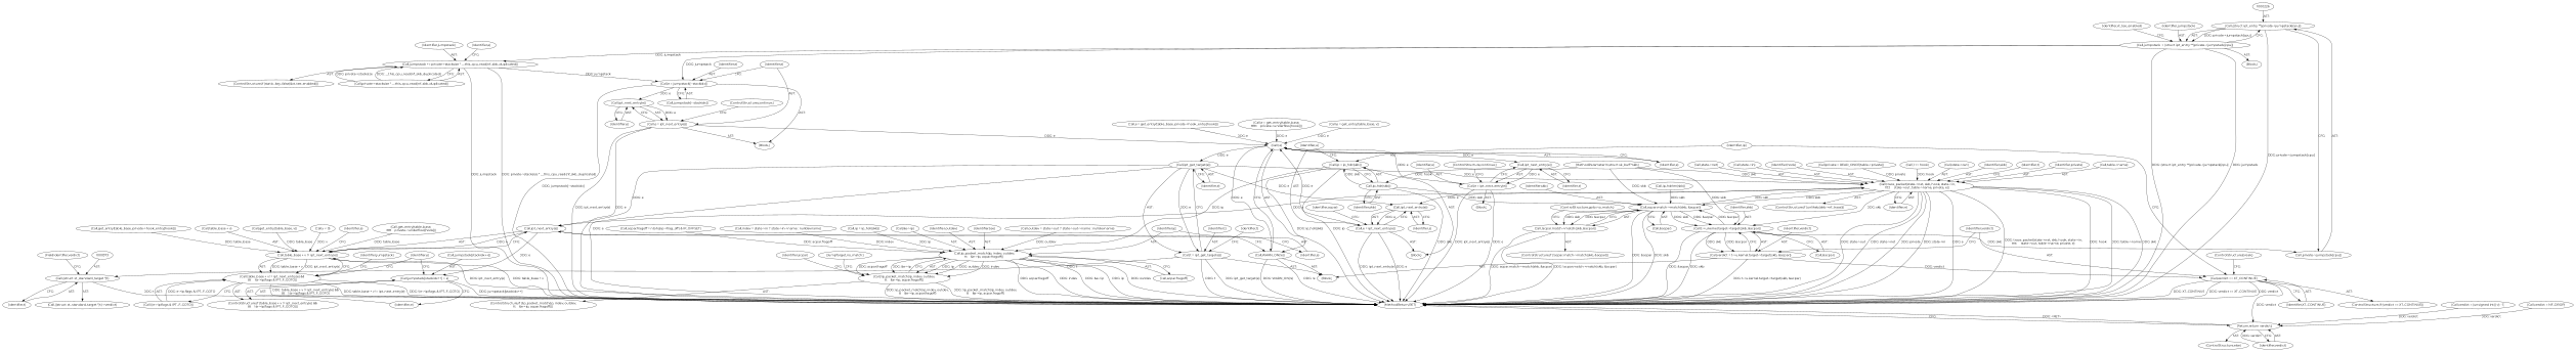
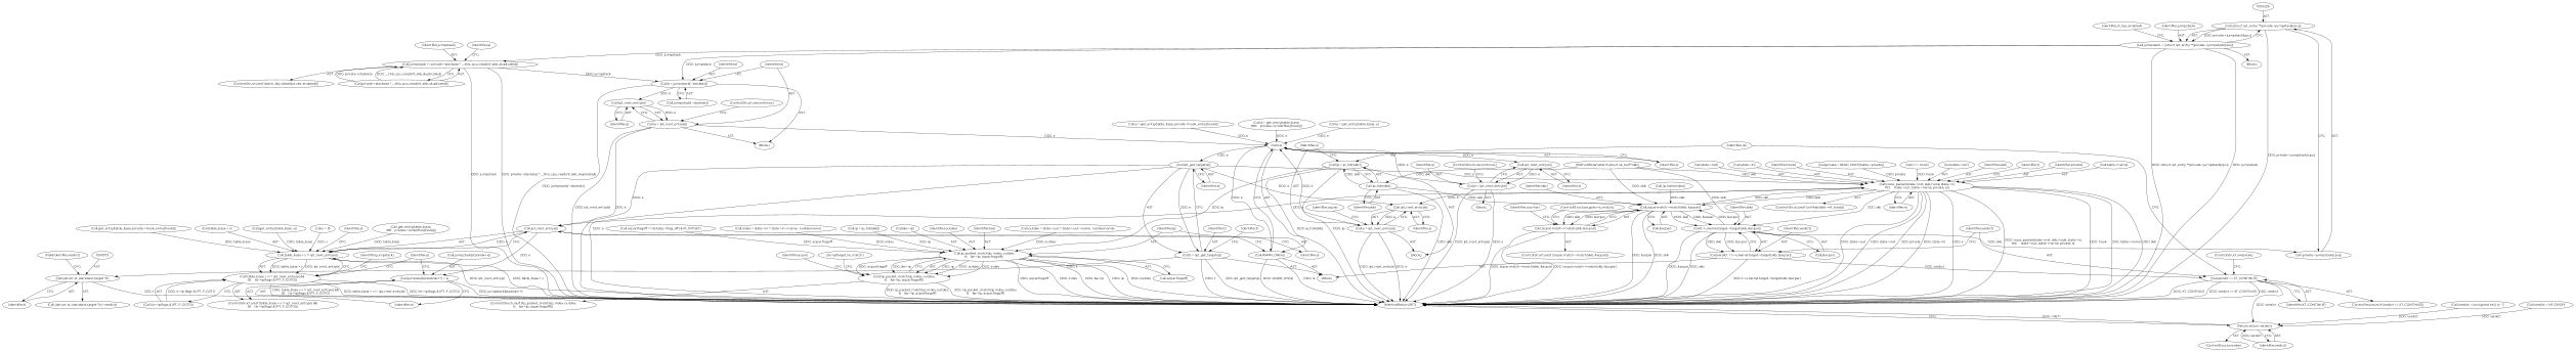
  digraph {
    fontname=Montserrat
    node [fontname=Montserrat]
    edge [fontname=Montserrat]
    n1 [label="(Call,(struct ipt_entry **)private->jumpstack[cpu])"]
    n2 [label="(Call,jumpstack  = (struct ipt_entry **)private->jumpstack[cpu])"]
    n3 [label="(MethodReturn,RET)"]
    n4 [label="(Call,private->jumpstack[cpu])"]
    n5 [label="(Call,jumpstack += private->stacksize * __this_cpu_read(nf_skb_duplicated))"]
    n6 [label="(Call,e = jumpstack[--stackidx])"]
    n7 [label="(Block,)"]
    n8 [label="(Return,return verdict;)"]
    n9 [label="(ControlStructure,if (static_key_false(&xt_tee_enabled)))"]
    n10 [label="(Call,private->stacksize * __this_cpu_read(nf_skb_duplicated))"]
    n11 [label="(Call,ipt_next_entry(e))"]
    n12 [label="(Call,jumpstack[--stackidx])"]
    n13 [label="(Block,)"]
    n14 [label="(Call,e = ipt_next_entry(e))"]
    n15 [label="(Identifier,e)"]
    n16 [label="(Call,!e)"]
    n17 [label="(Call,WARN_ON(!e))"]
    n18 [label="(Call,ipt_next_entry(e))"]
    n19 [label="(Call,ipt_get_target(e))"]
    n20 [label="(Identifier,e)"]
    n21 [label="(Block,)"]
    n22 [label="(Call,e = ipt_next_entry(e))"]
    n23 [label="(Identifier,e)"]
    n24 [label="(Call,t = ipt_get_target(e))"]
    n25 [label="(Call,trace_packet(state->net, skb, hook, state->in,\n\t\t\t\t     state->out, table->name, private, e))"]
    n26 [label="(Call,ipt_next_entry(e))"]
    n27 [label="(Call,ipt_next_entry(e))"]
    n28 [label="(Identifier,e)"]
    n29 [label="(Block,)"]
    n30 [label="(Call,(struct xt_standard_target *)t)"]
    n31 [label="(Call,acpar.match->match(skb, &acpar))"]
    n32 [label="(Call,t->u.kernel.target->target(skb, &acpar))"]
    n33 [label="(ControlStructure,if (unlikely(skb->nf_trace)))"]
    n34 [label="(Identifier,e)"]
    n35 [label="(Call,table_base + v != ipt_next_entry(e))"]
    n36 [label="(Call,jumpstack[stackidx++] = e)"]
    n37 [label="(Identifier,e)"]
    n38 [label="(Call,e = ipt_next_entry(e))"]
    n39 [label="(Identifier,e)"]
    n40 [label="(Identifier,t)"]
    n41 [label="(Call,((struct xt_standard_target *)t)->verdict)"]
    n42 [label="(Call,!acpar.match->match(skb, &acpar))"]
    n43 [label="(Call,&acpar)"]
    n44 [label="(Call,verdict = t->u.kernel.target->target(skb, &acpar))"]
    n45 [label="(Call,&acpar)"]
    n46 [label="(ControlStructure,if (!acpar.match->match(skb, &acpar)))"]
    n47 [label="(Call,verdict == XT_CONTINUE)"]
    n48 [label="(Call,ip_hdr(skb))"]
    n49 [label="(Call,ip = ip_hdr(skb))"]
    n50 [label="(Identifier,skb)"]
    n51 [label="(Identifier,XT_CONTINUE)"]
    n52 [label="(ControlStructure,if (verdict == XT_CONTINUE))"]
    n53 [label="(ControlStructure,else)"]
    n54 [label="(Identifier,verdict)"]
    n55 [label="(Call,ip_packet_match(ip, indev, outdev,\n\t\t    &e->ip, acpar.fragoff))"]
    n56 [label="(Block,)"]
    n57 [label="(Call,!ip_packet_match(ip, indev, outdev,\n\t\t    &e->ip, acpar.fragoff))"]
    n58 [label="(Call,acpar.fragoff)"]
    n59 [label="(ControlStructure,if (!ip_packet_match(ip, indev, outdev,\n\t\t    &e->ip, acpar.fragoff)))"]
    n60 [label="(Call,table_base + v != ipt_next_entry(e) &&\n\t\t\t    !(e->ip.flags & IPT_F_GOTO))"]
    n61 [label="(ControlStructure,if (table_base + v != ipt_next_entry(e) &&\n\t\t\t    !(e->ip.flags & IPT_F_GOTO)))"]
    n62 [label="(Identifier,e)"]
    n63 [label="(Call,!(e->ip.flags & IPT_F_GOTO))"]
    n64 [label="(Call,e = get_entry(table_base, private->hook_entry[hook]))"]
    n65 [label="(Identifier,e)"]
    n66 [label="(Identifier,private)"]
    n67 [label="(Call,get_entry(table_base, private->hook_entry[hook]))"]
    n68 [label="(Call,ip = ip_hdr(skb))"]
    n69 [label="(Identifier,t)"]
    n70 [label="(Identifier,xt_tee_enabled)"]
    n71 [label="(Call,verdict = (unsigned int)(-v) - 1)"]
    n72 [label="(Call,&e->ip)"]
    n73 [label="(Identifier,outdev)"]
    n74 [label="(Call,table->name)"]
    n75 [label="(MethodParameterIn,struct sk_buff *skb)"]
    n76 [label="(Identifier,skb)"]
    n77 [label="(Call,jumpstack[stackidx++])"]
    n78 [label="(ControlStructure,continue;)"]
    n79 [label="(Call,state->net)"]
    n80 [label="(Call,state->in)"]
    n81 [label="(Identifier,e)"]
    n82 [label="(Call,e = get_entry(table_base,\n\t\t\t\t\t    private->underflow[hook]))"]
    n83 [label="(Identifier,hook)"]
    n84 [label="(Identifier,e)"]
    n85 [label="(Identifier,tee)"]
    n86 [label="(FieldIdentifier,verdict)"]
    n87 [label="(Identifier,acpar)"]
    n88 [label="(Identifier,verdict)"]
    n89 [label="(Call,private = READ_ONCE(table->private))"]
    n90 [label="(JumpTarget,no_match:)"]
    n91 [label="(ControlStructure,break;)"]
    n92 [label="(Call,verdict = NF_DROP)"]
    n93 [label="(Identifier,skb)"]
    n94 [label="(Call,outdev = state->out ? state->out->name : nulldevname)"]
    n95 [label="(Identifier,jumpstack)"]
    n96 [label="(Identifier,e)"]
    n97 [label="(Call,acpar.fragoff = ntohs(ip->frag_off) & IP_OFFSET)"]
+   n98 [label="(Identifier,counter)"]
    n99 [label="(ControlStructure,continue;)"]
    n100 [label="(Call,1 << hook)"]
    n101 [label="(Call,table_base + v)"]
    n102 [label="(Identifier,acpar)"]
    n103 [label="(Call,indev = state->in ? state->in->name : nulldevname)"]
    n104 [label="(Identifier,verdict)"]
    n105 [label="(Call,get_entry(table_base, v))"]
    n106 [label="(Identifier,ip)"]
    n107 [label="(Call,state->out)"]
    n108 [label="(Identifier,jumpstack)"]
    n109 [label="(Call,v < 0)"]
    n110 [label="(Call,ip_hdrlen(skb))"]
    n111 [label="(ControlStructure,goto no_match;)"]
    n112 [label="(Identifier,jumpstack)"]
    n113 [label="(Identifier,t)"]
    n114 [label="(Call,e = get_entry(table_base, v))"]
    n115 [label="(Identifier,ip)"]
    n116 [label="(Identifier,e)"]
    n117 [label="(Identifier,skb)"]
    n118 [label="(Identifier,e)"]
    n119 [label="(Call,get_entry(table_base,\n\t\t\t\t\t    private->underflow[hook]))"]
    n120 [label="(Identifier,e)"]
    n121 [label="(Identifier,t)"]
    1000226
    1000373
    n1 -> n2 [label="AST: "]
    n1 -> n2 [label="DDG: private->jumpstack[cpu]"]
    n1 -> n3 [label="DDG: private->jumpstack[cpu]"]
    n1 -> n4 [label="CFG: "]
    n2 -> n1 [label="CFG: "]
    n2 -> n3 [label="DDG: (struct ipt_entry **)private->jumpstack[cpu]"]
    n2 -> n3 [label="DDG: jumpstack"]
    n2 -> n5 [label="DDG: jumpstack"]
    n2 -> n6 [label="DDG: jumpstack"]
    n2 -> n7 [label="AST: "]
    n3 -> n8 [label="CFG: "]
    n4 -> n1 [label="AST: "]
    n5 -> n3 [label="DDG: jumpstack"]
    n5 -> n3 [label="DDG: private->stacksize * __this_cpu_read(nf_skb_duplicated)"]
    n5 -> n6 [label="DDG: jumpstack"]
    n5 -> n9 [label="AST: "]
    n5 -> n10 [label="CFG: "]
    n6 -> n3 [label="DDG: jumpstack[--stackidx]"]
    n6 -> n11 [label="DDG: e"]
    n6 -> n12 [label="CFG: "]
    n6 -> n13 [label="AST: "]
    n8 -> n3 [label="DDG: <RET>"]
    n8 -> n53 [label="AST: "]
    n8 -> n54 [label="CFG: "]
    n10 -> n5 [label="AST: "]
    n10 -> n5 [label="DDG: private->stacksize"]
    n10 -> n5 [label="DDG: __this_cpu_read(nf_skb_duplicated)"]
    n11 -> n14 [label="AST: "]
    n11 -> n14 [label="DDG: e"]
    n11 -> n15 [label="CFG: "]
    n12 -> n6 [label="AST: "]
    n14 -> n3 [label="DDG: e"]
    n14 -> n3 [label="DDG: ipt_next_entry(e)"]
    n14 -> n11 [label="CFG: "]
    n14 -> n13 [label="AST: "]
    n14 -> n16 [label="DDG: e"]
    n15 -> n11 [label="AST: "]
    n16 -> n17 [label="AST: "]
    n16 -> n17 [label="DDG: e"]
    n16 -> n18 [label="DDG: e"]
    n16 -> n19 [label="DDG: e"]
    n16 -> n20 [label="CFG: "]
    n17 -> n3 [label="DDG: !e"]
    n17 -> n3 [label="DDG: WARN_ON(!e)"]
    n17 -> n16 [label="CFG: "]
    n17 -> n21 [label="AST: "]
    n18 -> n22 [label="AST: "]
    n18 -> n22 [label="DDG: e"]
    n18 -> n23 [label="CFG: "]
    n19 -> n3 [label="DDG: e"]
    n19 -> n24 [label="AST: "]
    n19 -> n24 [label="DDG: e"]
    n19 -> n25 [label="DDG: e"]
    n19 -> n26 [label="DDG: e"]
    n19 -> n27 [label="DDG: e"]
    n19 -> n28 [label="CFG: "]
    n20 -> n16 [label="AST: "]
    n22 -> n3 [label="DDG: ipt_next_entry(e)"]
    n22 -> n3 [label="DDG: e"]
    n22 -> n16 [label="DDG: e"]
    n22 -> n18 [label="CFG: "]
    n22 -> n29 [label="AST: "]
    n23 -> n18 [label="AST: "]
    n24 -> n3 [label="DDG: t"]
    n24 -> n3 [label="DDG: ipt_get_target(e)"]
    n24 -> n19 [label="CFG: "]
    n24 -> n21 [label="AST: "]
    n24 -> n30 [label="DDG: t"]
    n25 -> n3 [label="DDG: trace_packet(state->net, skb, hook, state->in,\n\t\t\t\t     state->out, table->name, private, e)"]
    n25 -> n3 [label="DDG: hook"]
    n25 -> n3 [label="DDG: table->name"]
    n25 -> n3 [label="DDG: skb"]
    n25 -> n3 [label="DDG: state->out"]
    n25 -> n3 [label="DDG: state->net"]
    n25 -> n3 [label="DDG: private"]
    n25 -> n3 [label="DDG: state->in"]
    n25 -> n3 [label="DDG: e"]
    n25 -> n26 [label="DDG: e"]
    n25 -> n27 [label="DDG: e"]
    n25 -> n31 [label="DDG: skb"]
    n25 -> n32 [label="DDG: skb"]
    n25 -> n33 [label="AST: "]
    n25 -> n34 [label="CFG: "]
    n26 -> n35 [label="AST: "]
    n26 -> n35 [label="DDG: e"]
    n26 -> n36 [label="DDG: e"]
    n26 -> n37 [label="CFG: "]
    n27 -> n38 [label="AST: "]
    n27 -> n38 [label="DDG: e"]
    n27 -> n39 [label="CFG: "]
    n28 -> n19 [label="AST: "]
    n30 -> n3 [label="DDG: t"]
    n30 -> n40 [label="CFG: "]
    n30 -> n41 [label="AST: "]
    n31 -> n3 [label="DDG: &acpar"]
    n31 -> n3 [label="DDG: skb"]
    n31 -> n25 [label="DDG: skb"]
    n31 -> n32 [label="DDG: skb"]
    n31 -> n32 [label="DDG: &acpar"]
    n31 -> n42 [label="AST: "]
    n31 -> n42 [label="DDG: skb"]
    n31 -> n42 [label="DDG: &acpar"]
    n31 -> n43 [label="CFG: "]
    n32 -> n3 [label="DDG: &acpar"]
    n32 -> n3 [label="DDG: skb"]
    n32 -> n4 [label="DDG: skb"]
    n32 -> n31 [label="DDG: &acpar"]
    n32 -> n44 [label="AST: "]
    n32 -> n44 [label="DDG: skb"]
    n32 -> n44 [label="DDG: &acpar"]
    n32 -> n45 [label="CFG: "]
    n34 -> n25 [label="AST: "]
    n35 -> n3 [label="DDG: ipt_next_entry(e)"]
    n35 -> n3 [label="DDG: table_base + v"]
    n35 -> n26 [label="CFG: "]
    n35 -> n60 [label="AST: "]
    n35 -> n60 [label="DDG: table_base + v"]
    n35 -> n60 [label="DDG: ipt_next_entry(e)"]
    n36 -> n3 [label="DDG: jumpstack[stackidx++]"]
    n36 -> n61 [label="AST: "]
    n36 -> n62 [label="CFG: "]
    n37 -> n26 [label="AST: "]
    n38 -> n3 [label="DDG: ipt_next_entry(e)"]
    n38 -> n3 [label="DDG: e"]
    n38 -> n16 [label="DDG: e"]
    n38 -> n27 [label="CFG: "]
    n38 -> n56 [label="AST: "]
    n39 -> n27 [label="AST: "]
    n40 -> n30 [label="AST: "]
    n42 -> n3 [label="DDG: !acpar.match->match(skb, &acpar)"]
    n42 -> n3 [label="DDG: acpar.match->match(skb, &acpar)"]
    n42 -> n31 [label="CFG: "]
    n42 -> n46 [label="AST: "]
    n43 -> n31 [label="AST: "]
    n44 -> n3 [label="DDG: t->u.kernel.target->target(skb, &acpar)"]
    n44 -> n21 [label="AST: "]
    n44 -> n32 [label="CFG: "]
    n44 -> n47 [label="DDG: verdict"]
    n45 -> n32 [label="AST: "]
    n47 -> n3 [label="DDG: verdict"]
    n47 -> n3 [label="DDG: XT_CONTINUE"]
    n47 -> n3 [label="DDG: verdict == XT_CONTINUE"]
    n47 -> n8 [label="DDG: verdict"]
    n47 -> n51 [label="CFG: "]
    n47 -> n52 [label="AST: "]
    n48 -> n3 [label="DDG: skb"]
    n48 -> n31 [label="DDG: skb"]
    n48 -> n49 [label="AST: "]
    n48 -> n49 [label="DDG: skb"]
    n48 -> n50 [label="CFG: "]
    n49 -> n3 [label="DDG: ip"]
    n49 -> n3 [label="DDG: ip_hdr(skb)"]
    n49 -> n48 [label="CFG: "]
    n49 -> n55 [label="DDG: ip"]
    n49 -> n56 [label="AST: "]
    n50 -> n48 [label="AST: "]
    n51 -> n47 [label="AST: "]
    n54 -> n8 [label="AST: "]
    n54 -> n8 [label="DDG: verdict"]
    n55 -> n3 [label="DDG: indev"]
    n55 -> n3 [label="DDG: &e->ip"]
    n55 -> n3 [label="DDG: ip"]
    n55 -> n3 [label="DDG: outdev"]
    n55 -> n3 [label="DDG: acpar.fragoff"]
    n55 -> n57 [label="AST: "]
    n55 -> n57 [label="DDG: ip"]
    n55 -> n57 [label="DDG: outdev"]
    n55 -> n57 [label="DDG: indev"]
    n55 -> n57 [label="DDG: acpar.fragoff"]
    n55 -> n57 [label="DDG: &e->ip"]
    n55 -> n58 [label="CFG: "]
    n57 -> n3 [label="DDG: ip_packet_match(ip, indev, outdev,\n\t\t    &e->ip, acpar.fragoff)"]
    n57 -> n3 [label="DDG: !ip_packet_match(ip, indev, outdev,\n\t\t    &e->ip, acpar.fragoff)"]
    n57 -> n55 [label="CFG: "]
    n57 -> n59 [label="AST: "]
    n58 -> n55 [label="AST: "]
    n60 -> n3 [label="DDG: table_base + v != ipt_next_entry(e) &&\n\t\t\t    !(e->ip.flags & IPT_F_GOTO)"]
    n60 -> n3 [label="DDG: table_base + v != ipt_next_entry(e)"]
    n60 -> n3 [label="DDG: !(e->ip.flags & IPT_F_GOTO)"]
    n60 -> n35 [label="CFG: "]
    n60 -> n61 [label="AST: "]
    n60 -> n63 [label="CFG: "]
    n62 -> n36 [label="AST: "]
    n63 -> n60 [label="AST: "]
    n63 -> n60 [label="DDG: e->ip.flags & IPT_F_GOTO"]
    n64 -> n16 [label="DDG: e"]
    n65 -> n38 [label="AST: "]
    n65 -> n49 [label="CFG: "]
    n66 -> n25 [label="AST: "]
    n67 -> n35 [label="DDG: table_base"]
    n68 -> n55 [label="DDG: ip"]
    n69 -> n24 [label="CFG: "]
    n70 -> n2 [label="CFG: "]
    n71 -> n8 [label="DDG: verdict"]
    n72 -> n55 [label="AST: "]
    n73 -> n55 [label="AST: "]
    n74 -> n25 [label="AST: "]
    n75 -> n25 [label="DDG: skb"]
    n75 -> n31 [label="DDG: skb"]
    n75 -> n32 [label="DDG: skb"]
-   n75 -> n48 [label="DDG: hook"]
+   n75 -> n48 [label="DDG: skb"]
    n76 -> n32 [label="AST: "]
    n77 -> n36 [label="AST: "]
    n78 -> n22 [label="CFG: "]
    n79 -> n25 [label="AST: "]
    n80 -> n25 [label="AST: "]
    n81 -> n22 [label="AST: "]
    n82 -> n16 [label="DDG: e"]
    n83 -> n25 [label="AST: "]
    n84 -> n36 [label="CFG: "]
    n84 -> n60 [label="CFG: "]
    n85 -> n55 [label="AST: "]
    n86 -> n30 [label="CFG: "]
    n87 -> n57 [label="CFG: "]
    n88 -> n44 [label="AST: "]
    n89 -> n25 [label="DDG: private"]
    n90 -> n57 [label="CFG: "]
    n91 -> n47 [label="CFG: "]
    n92 -> n8 [label="DDG: verdict"]
    n93 -> n31 [label="AST: "]
    n94 -> n55 [label="DDG: outdev"]
    n95 -> n5 [label="AST: "]
    n96 -> n6 [label="AST: "]
    n97 -> n55 [label="DDG: acpar.fragoff"]
+   n98 -> n42 [label="CFG: "]
    n99 -> n14 [label="CFG: "]
    n100 -> n25 [label="DDG: hook"]
    n101 -> n35 [label="AST: "]
    n102 -> n38 [label="CFG: "]
    n103 -> n55 [label="DDG: indev"]
    n104 -> n44 [label="CFG: "]
    n104 -> n47 [label="AST: "]
    n105 -> n35 [label="DDG: table_base"]
    n106 -> n47 [label="CFG: "]
    n106 -> n49 [label="AST: "]
    n107 -> n25 [label="AST: "]
    n108 -> n60 [label="CFG: "]
    n109 -> n35 [label="DDG: v"]
    n110 -> n31 [label="DDG: skb"]
    n111 -> n42 [label="CFG: "]
    n112 -> n2 [label="AST: "]
    n113 -> n24 [label="AST: "]
    n114 -> n16 [label="DDG: e"]
    n115 -> n17 [label="CFG: "]
    n115 -> n55 [label="AST: "]
    n116 -> n5 [label="CFG: "]
    n117 -> n25 [label="AST: "]
    n118 -> n35 [label="CFG: "]
    n119 -> n35 [label="DDG: table_base"]
    n120 -> n6 [label="CFG: "]
    n120 -> n14 [label="AST: "]
    n121 -> n25 [label="CFG: "]
    1000226 -> n1 [label="AST: "]
    1000373 -> n30 [label="AST: "]
  }
